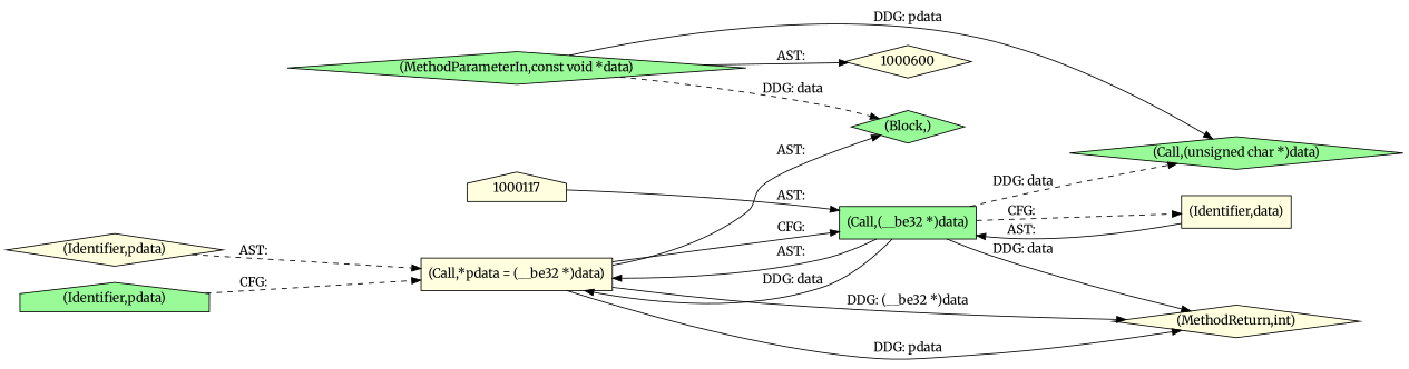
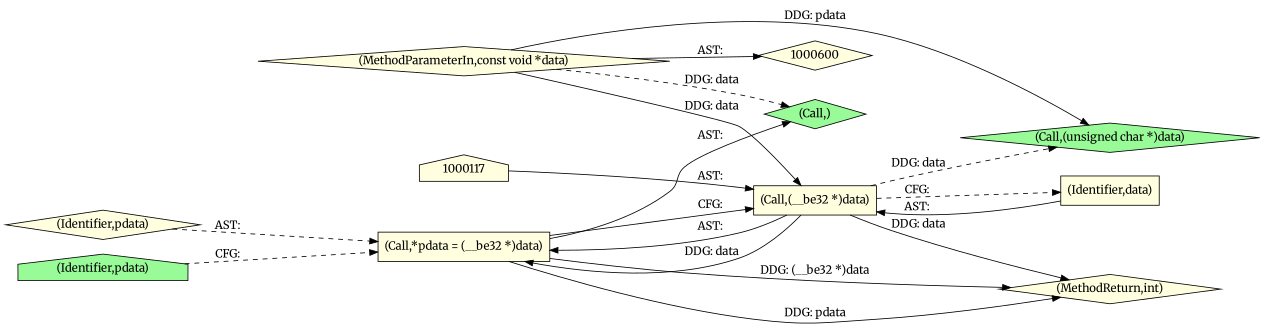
  digraph {
    fontname=Merriweather
    rankdir=LR
    node [fillcolor=lightyellow fontname=Merriweather shape=diamond style=filled]
    edge [fontname=Merriweather style=solid]
    n1 [label="(Call,*pdata = (__be32 *)data)" shape=box]
-   n2 [fillcolor=palegreen label="(Call,(__be32 *)data)" shape=box]
+   n2 [label="(Call,(__be32 *)data)" shape=box]
    n3 [label="(MethodReturn,int)"]
-   n4 [fillcolor=palegreen label="(Block,)"]
+   n4 [fillcolor=palegreen label="(Call,)"]
    n5 [fillcolor=palegreen label="(Call,(unsigned char *)data)"]
    n6 [label="(Identifier,data)" shape=box]
-   n7 [fillcolor=palegreen label="(MethodParameterIn,const void *data)"]
+   n7 [label="(MethodParameterIn,const void *data)"]
    n8 [label=1000600]
    n9 [label="(Identifier,pdata)"]
    n10 [fillcolor=palegreen label="(Identifier,pdata)" shape=house]
    1000117 [shape=house]
    n1 -> n2 [label="CFG: "]
    n1 -> n3 [label="DDG: pdata"]
    n1 -> n3 [label="DDG: (__be32 *)data"]
    n1 -> n4 [label="AST: "]
    n2 -> n1 [label="AST: "]
    n2 -> n1 [label="DDG: data"]
    n2 -> n3 [label="DDG: data"]
    n2 -> n5 [label="DDG: data" style=dashed]
    n2 -> n6 [label="CFG: " style=dashed]
    n6 -> n2 [label="AST: "]
+   n7 -> n2 [label="DDG: data"]
    n7 -> n4 [label="DDG: data" style=dashed]
    n7 -> n5 [label="DDG: pdata"]
    n7 -> n8 [label="AST: "]
    n9 -> n1 [label="AST: " style=dashed]
    n10 -> n1 [label="CFG: " style=dashed]
    1000117 -> n2 [label="AST: "]
  }
